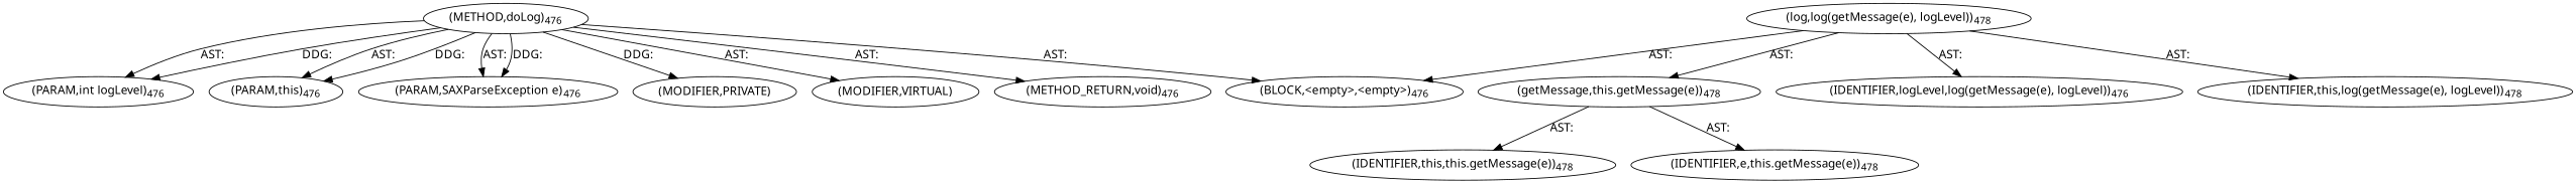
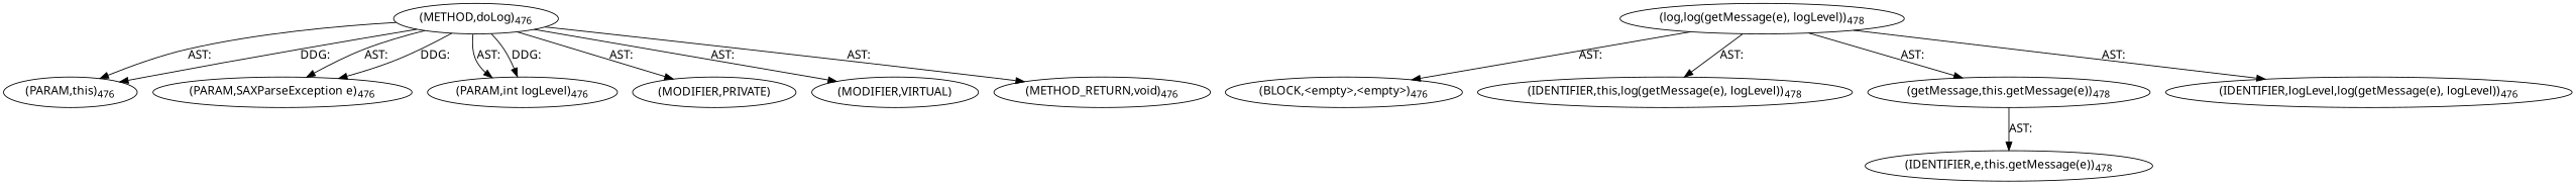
  digraph {
    fontname="Noto Sans"
    node [fontname="Noto Sans"]
    edge [fontname="Noto Sans"]
    n1 [label=<(METHOD,doLog)<SUB>476</SUB>>]
    n2 [label=<(PARAM,this)<SUB>476</SUB>>]
    n3 [label=<(PARAM,SAXParseException e)<SUB>476</SUB>>]
    n4 [label=<(PARAM,int logLevel)<SUB>476</SUB>>]
    n5 [label=<(BLOCK,&lt;empty&gt;,&lt;empty&gt;)<SUB>476</SUB>>]
    n6 [label=<(MODIFIER,PRIVATE)>]
    n7 [label=<(MODIFIER,VIRTUAL)>]
    n8 [label=<(METHOD_RETURN,void)<SUB>476</SUB>>]
    n9 [label=<(log,log(getMessage(e), logLevel))<SUB>478</SUB>>]
    n10 [label=<(IDENTIFIER,this,log(getMessage(e), logLevel))<SUB>478</SUB>>]
    n11 [label=<(getMessage,this.getMessage(e))<SUB>478</SUB>>]
    n12 [label=<(IDENTIFIER,logLevel,log(getMessage(e), logLevel))<SUB>476</SUB>>]
-   n13 [label=<(IDENTIFIER,this,this.getMessage(e))<SUB>478</SUB>>]
    n14 [label=<(IDENTIFIER,e,this.getMessage(e))<SUB>478</SUB>>]
    n1 -> n2 [label="AST: "]
    n1 -> n2 [label="DDG: "]
    n1 -> n3 [label="AST: "]
    n1 -> n3 [label="DDG: "]
    n1 -> n4 [label="AST: "]
    n1 -> n4 [label="DDG: "]
-   n1 -> n5 [label="AST: "]
-   n1 -> n6 [label="DDG: "]
+   n1 -> n6 [label="AST: "]
    n1 -> n7 [label="AST: "]
    n1 -> n8 [label="AST: "]
    n9 -> n5 [label="AST: "]
    n9 -> n10 [label="AST: "]
    n9 -> n11 [label="AST: "]
    n9 -> n12 [label="AST: "]
-   n11 -> n13 [label="AST: "]
    n11 -> n14 [label="AST: "]
  }
